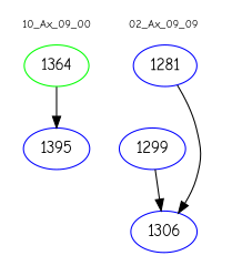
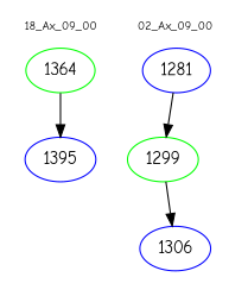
  digraph {
    fontname="Comic Neue"
    node [color=blue fontname="Comic Neue"]
    edge [color=black fontname="Comic Neue"]
    n1 [color=green label=1364]
    n2 [label=1395]
    n3 [label=1281]
-   n4 [label=1299]
+   n4 [color=green label=1299]
    n5 [label=1306]
    subgraph cluster_1 {
      color=white
      fontsize=10
-     label="10_Ax_09_00"
+     label="18_Ax_09_00"
      n1
      n2
    }
    subgraph cluster_2 {
      color=white
      fontsize=10
-     label="02_Ax_09_09"
+     label="02_Ax_09_00"
      n3
      n4
      n5
    }
    n1 -> n2
-   n3 -> n5
+   n3 -> n4
    n4 -> n5
  }
